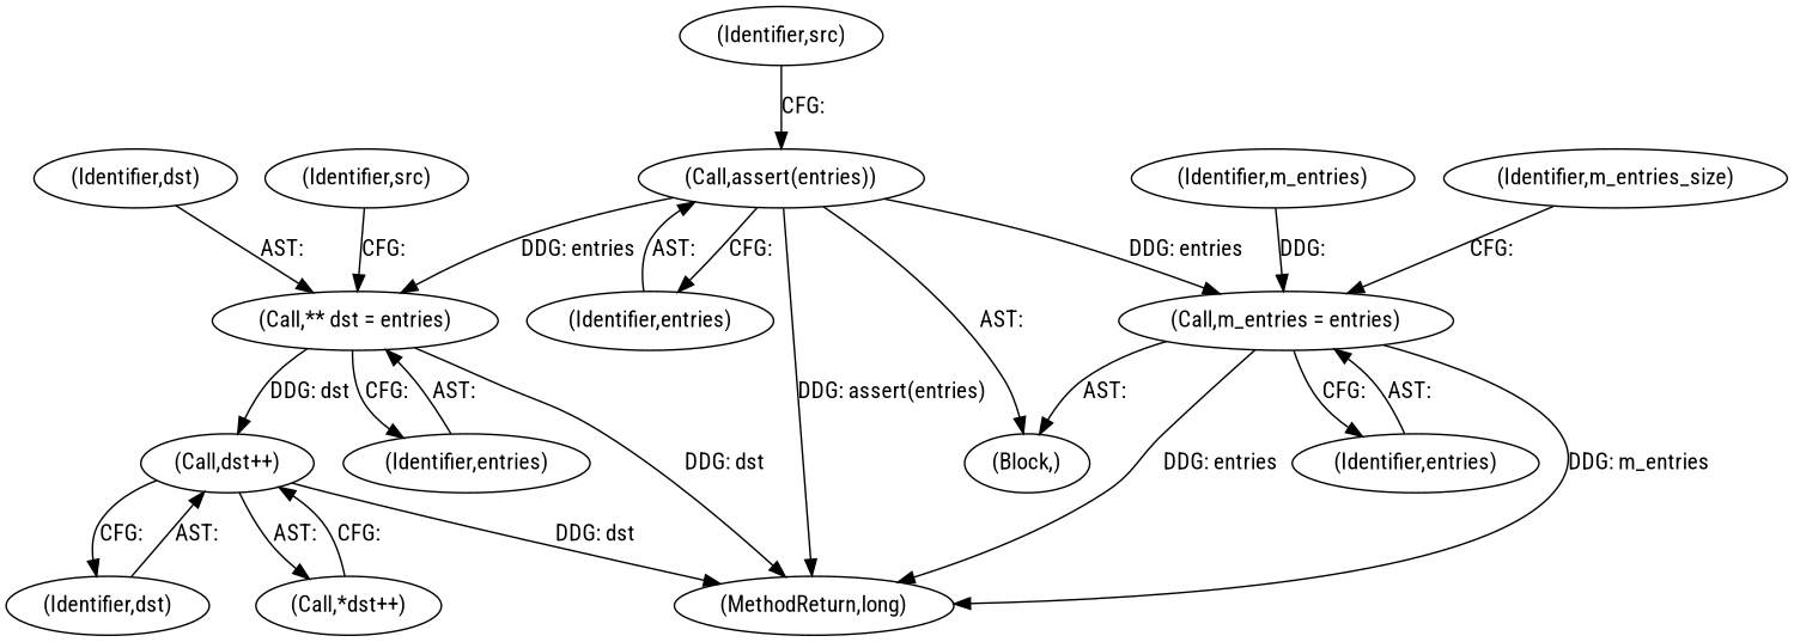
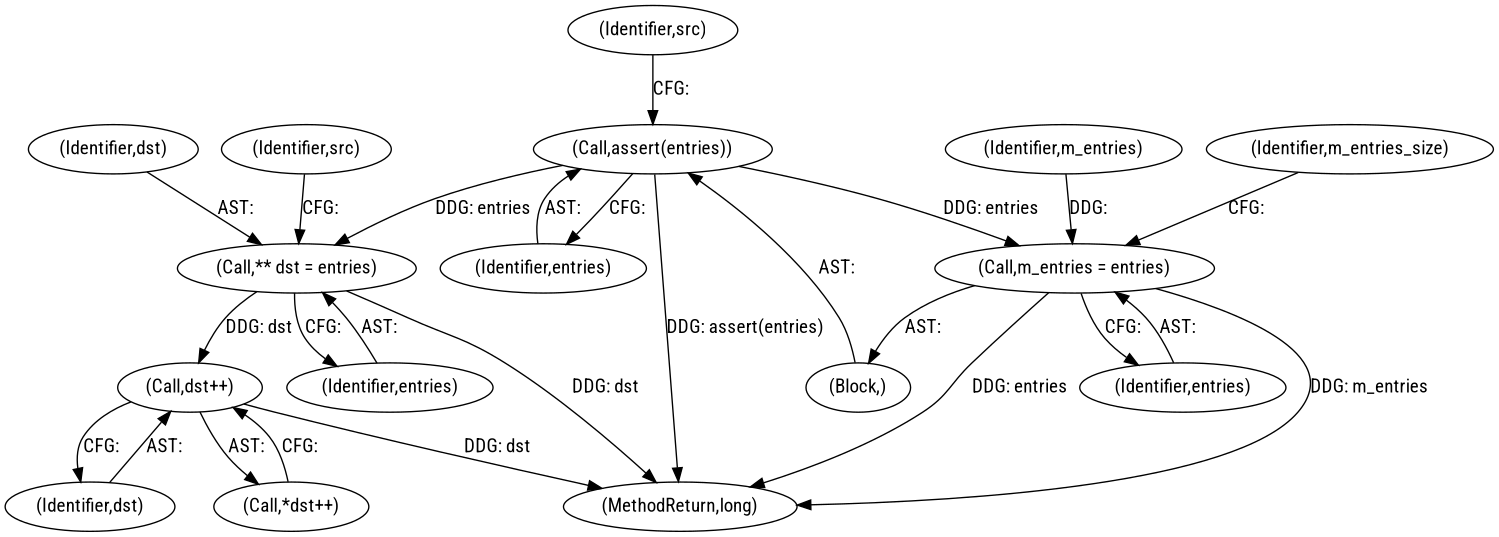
  digraph {
    fontname="Roboto Condensed"
    node [fontname="Roboto Condensed"]
    edge [fontname="Roboto Condensed"]
    n1 [label="(Call,assert(entries))"]
    n2 [label="(Call,** dst = entries)"]
    n3 [label="(Call,m_entries = entries)"]
    n4 [label="(MethodReturn,long)"]
    n5 [label="(Identifier,entries)"]
    n6 [label="(Block,)"]
    n7 [label="(Call,dst++)"]
    n8 [label="(Identifier,entries)"]
    n9 [label="(Identifier,entries)"]
    n10 [label="(Identifier,dst)"]
    n11 [label="(Call,*dst++)"]
    n12 [label="(Identifier,m_entries)"]
    n13 [label="(Identifier,m_entries_size)"]
    n14 [label="(Identifier,src)"]
    n15 [label="(Identifier,dst)"]
    n16 [label="(Identifier,src)"]
    n1 -> n2 [label="DDG: entries"]
    n1 -> n3 [label="DDG: entries"]
    n1 -> n4 [label="DDG: assert(entries)"]
    n1 -> n5 [label="CFG: "]
-   n1 -> n6 [label="AST: "]
+   n6 -> n1 [label="AST: "]
    n2 -> n4 [label="DDG: dst"]
    n2 -> n7 [label="DDG: dst"]
    n2 -> n8 [label="CFG: "]
    n3 -> n4 [label="DDG: m_entries"]
    n3 -> n4 [label="DDG: entries"]
    n3 -> n6 [label="AST: "]
    n3 -> n9 [label="CFG: "]
    n5 -> n1 [label="AST: "]
    n7 -> n4 [label="DDG: dst"]
    n7 -> n10 [label="CFG: "]
    n7 -> n11 [label="AST: "]
    n8 -> n2 [label="AST: "]
    n9 -> n3 [label="AST: "]
    n10 -> n7 [label="AST: "]
    n11 -> n7 [label="CFG: "]
    n12 -> n3 [label="DDG: "]
    n13 -> n3 [label="CFG: "]
    n14 -> n2 [label="CFG: "]
    n15 -> n2 [label="AST: "]
    n16 -> n1 [label="CFG: "]
  }
